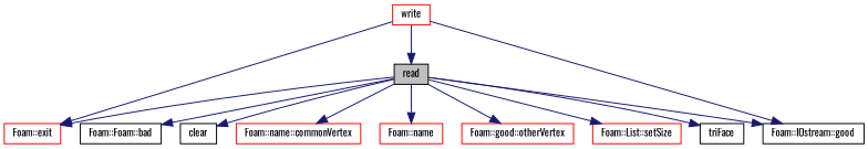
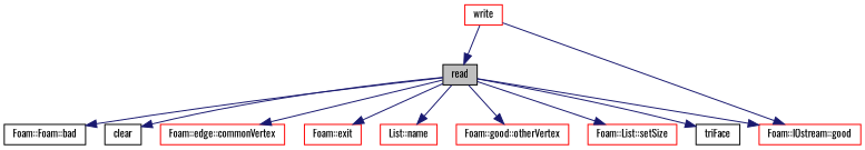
  digraph {
    fontname=Oswald
    rankdir=TB
    node [color=red fontname=Oswald fontsize=10 shape=record]
    edge [color=midnightblue fontname=Oswald fontsize=10 labelfontname=Helvetica labelfontsize=10 style=solid]
    n1 [color=black fillcolor=grey75 fontcolor=black height=0.2 label=read style=filled width=0.4]
    n2 [color=black height=0.2 label="Foam::Foam::bad" width=0.4]
    n3 [color=black height=0.2 label=clear width=0.4]
-   n4 [height=0.2 label="Foam::name::commonVertex" width=0.4]
+   n4 [height=0.2 label="Foam::edge::commonVertex" width=0.4]
    n5 [height=0.2 label="Foam::exit" width=0.4]
-   n6 [color=black height=0.2 label="Foam::IOstream::good" width=0.4]
-   n7 [height=0.2 label="Foam::name" width=0.4]
+   n6 [height=0.2 label="Foam::IOstream::good" width=0.4]
+   n7 [height=0.2 label="List::name" width=0.4]
    n8 [height=0.2 label="Foam::good::otherVertex" width=0.4]
    n9 [height=0.2 label="Foam::List::setSize" width=0.4]
    n10 [color=black height=0.2 label=triFace width=0.4]
    n11 [height=0.2 label=write width=0.4]
    n1 -> n2
    n1 -> n3
    n1 -> n4
    n1 -> n5
    n1 -> n6
    n1 -> n7
    n1 -> n8
    n1 -> n9
    n1 -> n10
    n11 -> n1
-   n11 -> n5
    n11 -> n6
  }
